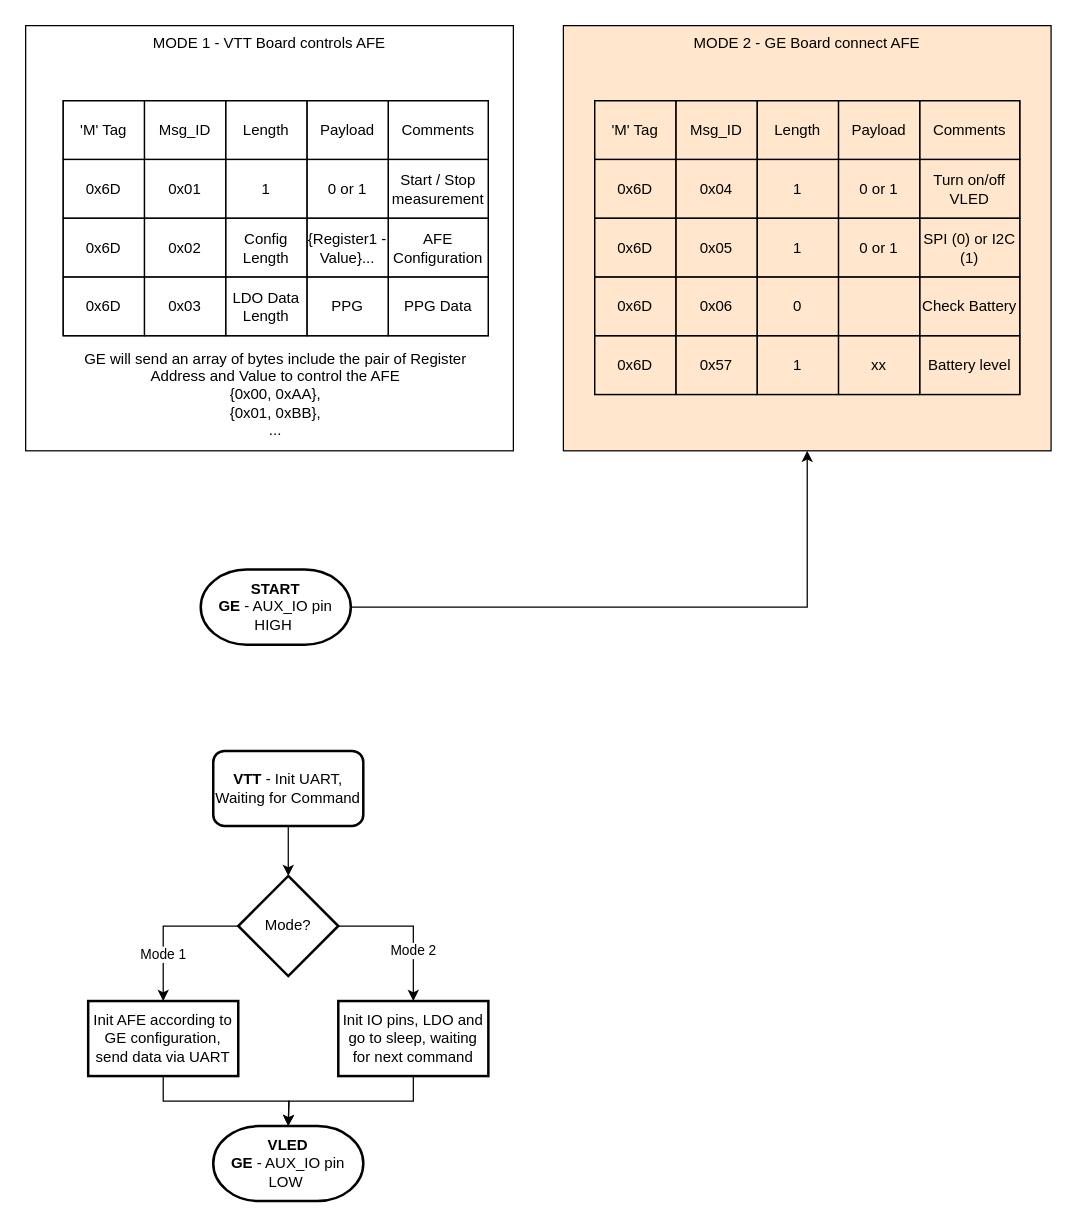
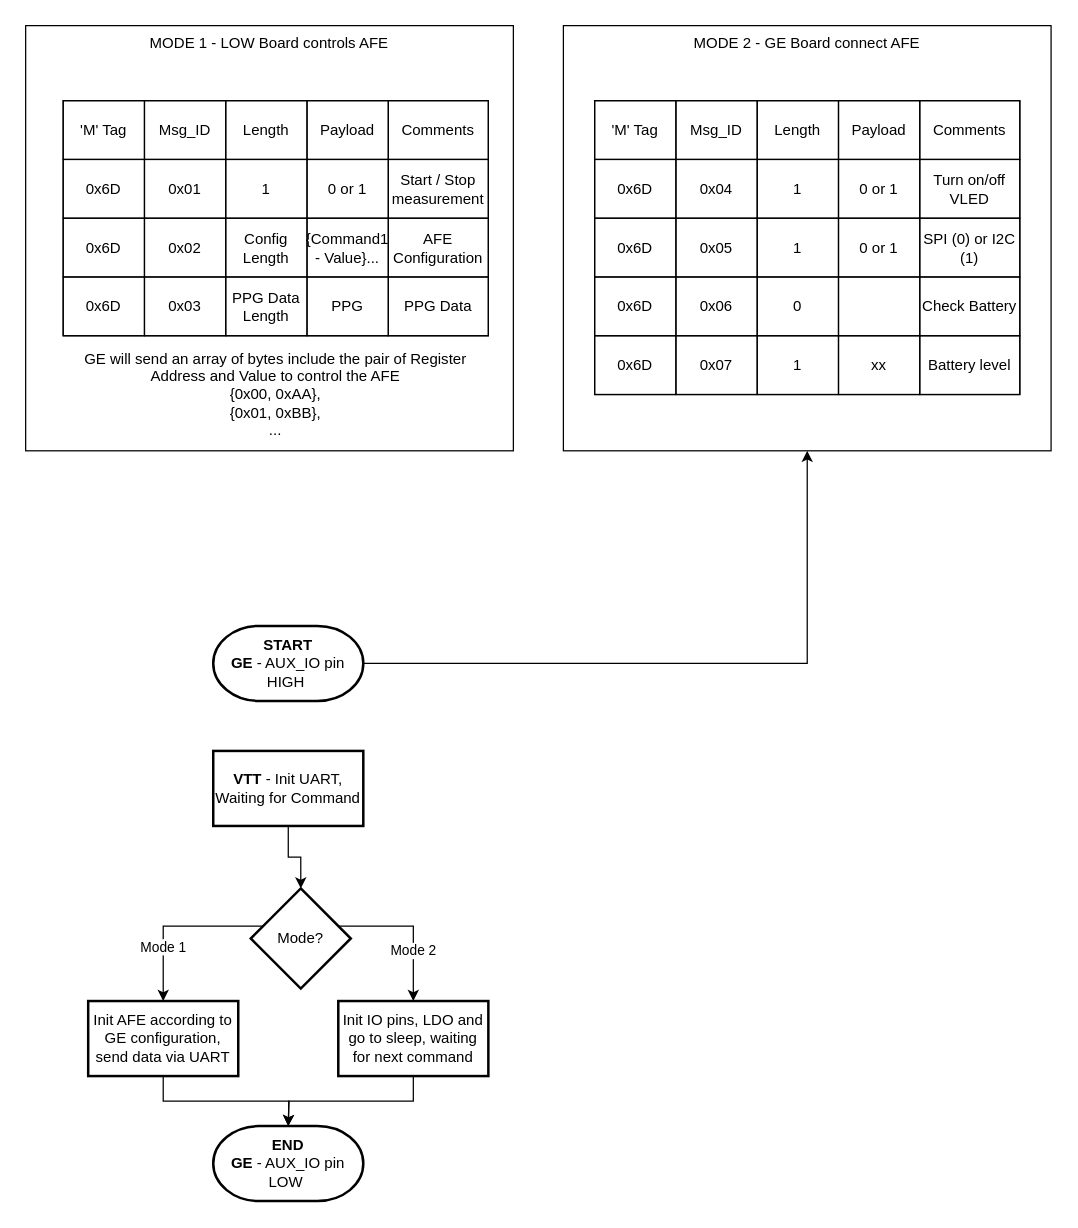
  <mxCell id="0" />
  <mxCell id="1" parent="0" />
- <mxCell id="2" value="MODE 1 - VTT Board controls AFE" style="rounded=0;whiteSpace=wrap;html=1;verticalAlign=top;" vertex="1" parent="1"><mxGeometry x="20" y="20" width="390" height="340" as="geometry" /></mxCell>
- <mxCell id="3" value="MODE 2 - GE Board connect AFE" style="rounded=0;whiteSpace=wrap;html=1;verticalAlign=top;fillColor=#ffe6cc;" vertex="1" parent="1"><mxGeometry x="450" y="20" width="390" height="340" as="geometry" /></mxCell>
+ <mxCell id="2" value="MODE 1 - LOW Board controls AFE" style="rounded=0;whiteSpace=wrap;html=1;verticalAlign=top;" vertex="1" parent="1"><mxGeometry x="20" y="20" width="390" height="340" as="geometry" /></mxCell>
+ <mxCell id="3" value="MODE 2 - GE Board connect AFE" style="rounded=0;whiteSpace=wrap;html=1;verticalAlign=top;" vertex="1" parent="1"><mxGeometry x="450" y="20" width="390" height="340" as="geometry" /></mxCell>
  <mxCell id="4" value="" style="childLayout=tableLayout;recursiveResize=0;shadow=0;fillColor=none;" vertex="1" parent="1"><mxGeometry x="50" y="80" width="340" height="188" as="geometry" /></mxCell>
  <mxCell id="5" value="" style="shape=tableRow;horizontal=0;startSize=0;swimlaneHead=0;swimlaneBody=0;top=0;left=0;bottom=0;right=0;dropTarget=0;collapsible=0;recursiveResize=0;expand=0;fontStyle=0;fillColor=none;strokeColor=inherit;" vertex="1" parent="4"><mxGeometry width="340" height="47" as="geometry" /></mxCell>
  <mxCell id="6" value="'M' Tag" style="connectable=0;recursiveResize=0;strokeColor=inherit;fillColor=none;align=center;whiteSpace=wrap;html=1;" vertex="1" parent="5"><mxGeometry width="65" height="47" as="geometry"><mxRectangle width="65" height="47" as="alternateBounds" /></mxGeometry></mxCell>
  <mxCell id="7" value="Msg_ID" style="connectable=0;recursiveResize=0;strokeColor=inherit;fillColor=none;align=center;whiteSpace=wrap;html=1;" vertex="1" parent="5"><mxGeometry x="65" width="65" height="47" as="geometry"><mxRectangle width="65" height="47" as="alternateBounds" /></mxGeometry></mxCell>
  <mxCell id="8" value="Length" style="connectable=0;recursiveResize=0;strokeColor=inherit;fillColor=none;align=center;whiteSpace=wrap;html=1;" vertex="1" parent="5"><mxGeometry x="130" width="65" height="47" as="geometry"><mxRectangle width="65" height="47" as="alternateBounds" /></mxGeometry></mxCell>
  <mxCell id="9" value="Payload" style="connectable=0;recursiveResize=0;strokeColor=inherit;fillColor=none;align=center;whiteSpace=wrap;html=1;" vertex="1" parent="5"><mxGeometry x="195" width="65" height="47" as="geometry"><mxRectangle width="65" height="47" as="alternateBounds" /></mxGeometry></mxCell>
  <mxCell id="10" value="Comments" style="connectable=0;recursiveResize=0;strokeColor=inherit;fillColor=none;align=center;whiteSpace=wrap;html=1;" vertex="1" parent="5"><mxGeometry x="260" width="80" height="47" as="geometry"><mxRectangle width="80" height="47" as="alternateBounds" /></mxGeometry></mxCell>
  <mxCell id="11" value="" style="shape=tableRow;horizontal=0;startSize=0;swimlaneHead=0;swimlaneBody=0;top=0;left=0;bottom=0;right=0;dropTarget=0;collapsible=0;recursiveResize=0;expand=0;fontStyle=0;fillColor=none;strokeColor=inherit;" vertex="1" parent="4"><mxGeometry y="47" width="340" height="47" as="geometry" /></mxCell>
  <mxCell id="12" value="0x6D" style="connectable=0;recursiveResize=0;strokeColor=inherit;fillColor=none;align=center;whiteSpace=wrap;html=1;" vertex="1" parent="11"><mxGeometry width="65" height="47" as="geometry"><mxRectangle width="65" height="47" as="alternateBounds" /></mxGeometry></mxCell>
  <mxCell id="13" value="0x01" style="connectable=0;recursiveResize=0;strokeColor=inherit;fillColor=none;align=center;whiteSpace=wrap;html=1;" vertex="1" parent="11"><mxGeometry x="65" width="65" height="47" as="geometry"><mxRectangle width="65" height="47" as="alternateBounds" /></mxGeometry></mxCell>
  <mxCell id="14" value="1" style="connectable=0;recursiveResize=0;strokeColor=inherit;fillColor=none;align=center;whiteSpace=wrap;html=1;" vertex="1" parent="11"><mxGeometry x="130" width="65" height="47" as="geometry"><mxRectangle width="65" height="47" as="alternateBounds" /></mxGeometry></mxCell>
  <mxCell id="15" value="0 or 1" style="connectable=0;recursiveResize=0;strokeColor=inherit;fillColor=none;align=center;whiteSpace=wrap;html=1;" vertex="1" parent="11"><mxGeometry x="195" width="65" height="47" as="geometry"><mxRectangle width="65" height="47" as="alternateBounds" /></mxGeometry></mxCell>
  <mxCell id="16" value="Start / Stop measurement" style="connectable=0;recursiveResize=0;strokeColor=inherit;fillColor=none;align=center;whiteSpace=wrap;html=1;" vertex="1" parent="11"><mxGeometry x="260" width="80" height="47" as="geometry"><mxRectangle width="80" height="47" as="alternateBounds" /></mxGeometry></mxCell>
  <mxCell id="17" value="" style="shape=tableRow;horizontal=0;startSize=0;swimlaneHead=0;swimlaneBody=0;top=0;left=0;bottom=0;right=0;dropTarget=0;collapsible=0;recursiveResize=0;expand=0;fontStyle=0;fillColor=none;strokeColor=inherit;" vertex="1" parent="4"><mxGeometry y="94" width="340" height="47" as="geometry" /></mxCell>
  <mxCell id="18" value="0x6D" style="connectable=0;recursiveResize=0;strokeColor=inherit;fillColor=none;align=center;whiteSpace=wrap;html=1;" vertex="1" parent="17"><mxGeometry width="65" height="47" as="geometry"><mxRectangle width="65" height="47" as="alternateBounds" /></mxGeometry></mxCell>
  <mxCell id="19" value="0x02" style="connectable=0;recursiveResize=0;strokeColor=inherit;fillColor=none;align=center;whiteSpace=wrap;html=1;" vertex="1" parent="17"><mxGeometry x="65" width="65" height="47" as="geometry"><mxRectangle width="65" height="47" as="alternateBounds" /></mxGeometry></mxCell>
  <mxCell id="20" value="Config Length" style="connectable=0;recursiveResize=0;strokeColor=inherit;fillColor=none;align=center;whiteSpace=wrap;html=1;" vertex="1" parent="17"><mxGeometry x="130" width="65" height="47" as="geometry"><mxRectangle width="65" height="47" as="alternateBounds" /></mxGeometry></mxCell>
- <mxCell id="21" value="{Register1 - Value}..." style="connectable=0;recursiveResize=0;strokeColor=inherit;fillColor=none;align=center;whiteSpace=wrap;html=1;" vertex="1" parent="17"><mxGeometry x="195" width="65" height="47" as="geometry"><mxRectangle width="65" height="47" as="alternateBounds" /></mxGeometry></mxCell>
+ <mxCell id="21" value="{Command1 - Value}..." style="connectable=0;recursiveResize=0;strokeColor=inherit;fillColor=none;align=center;whiteSpace=wrap;html=1;" vertex="1" parent="17"><mxGeometry x="195" width="65" height="47" as="geometry"><mxRectangle width="65" height="47" as="alternateBounds" /></mxGeometry></mxCell>
  <mxCell id="22" value="AFE Configuration" style="connectable=0;recursiveResize=0;strokeColor=inherit;fillColor=none;align=center;whiteSpace=wrap;html=1;" vertex="1" parent="17"><mxGeometry x="260" width="80" height="47" as="geometry"><mxRectangle width="80" height="47" as="alternateBounds" /></mxGeometry></mxCell>
  <mxCell id="23" value="" style="shape=tableRow;horizontal=0;startSize=0;swimlaneHead=0;swimlaneBody=0;top=0;left=0;bottom=0;right=0;dropTarget=0;collapsible=0;recursiveResize=0;expand=0;fontStyle=0;fillColor=none;strokeColor=inherit;" vertex="1" parent="4"><mxGeometry y="141" width="340" height="47" as="geometry" /></mxCell>
  <mxCell id="24" value="0x6D" style="connectable=0;recursiveResize=0;strokeColor=inherit;fillColor=none;align=center;whiteSpace=wrap;html=1;" vertex="1" parent="23"><mxGeometry width="65" height="47" as="geometry"><mxRectangle width="65" height="47" as="alternateBounds" /></mxGeometry></mxCell>
  <mxCell id="25" value="0x03" style="connectable=0;recursiveResize=0;strokeColor=inherit;fillColor=none;align=center;whiteSpace=wrap;html=1;" vertex="1" parent="23"><mxGeometry x="65" width="65" height="47" as="geometry"><mxRectangle width="65" height="47" as="alternateBounds" /></mxGeometry></mxCell>
- <mxCell id="26" value="LDO Data Length" style="connectable=0;recursiveResize=0;strokeColor=inherit;fillColor=none;align=center;whiteSpace=wrap;html=1;" vertex="1" parent="23"><mxGeometry x="130" width="65" height="47" as="geometry"><mxRectangle width="65" height="47" as="alternateBounds" /></mxGeometry></mxCell>
+ <mxCell id="26" value="PPG Data Length" style="connectable=0;recursiveResize=0;strokeColor=inherit;fillColor=none;align=center;whiteSpace=wrap;html=1;" vertex="1" parent="23"><mxGeometry x="130" width="65" height="47" as="geometry"><mxRectangle width="65" height="47" as="alternateBounds" /></mxGeometry></mxCell>
  <mxCell id="27" value="PPG" style="connectable=0;recursiveResize=0;strokeColor=inherit;fillColor=none;align=center;whiteSpace=wrap;html=1;" vertex="1" parent="23"><mxGeometry x="195" width="65" height="47" as="geometry"><mxRectangle width="65" height="47" as="alternateBounds" /></mxGeometry></mxCell>
  <mxCell id="28" value="PPG Data" style="connectable=0;recursiveResize=0;strokeColor=inherit;fillColor=none;align=center;whiteSpace=wrap;html=1;" vertex="1" parent="23"><mxGeometry x="260" width="80" height="47" as="geometry"><mxRectangle width="80" height="47" as="alternateBounds" /></mxGeometry></mxCell>
  <mxCell id="29" value="" style="edgeStyle=orthogonalEdgeStyle;rounded=0;orthogonalLoop=1;jettySize=auto;html=1;" edge="1" parent="1" source="30" target="3"><mxGeometry relative="1" as="geometry" /></mxCell>
- <mxCell id="30" value="&lt;b&gt;START&lt;/b&gt;&lt;div&gt;&lt;b&gt;GE &lt;/b&gt;- AUX_IO pin HIGH&amp;nbsp;&lt;/div&gt;" style="strokeWidth=2;html=1;shape=mxgraph.flowchart.terminator;whiteSpace=wrap;" vertex="1" parent="1"><mxGeometry x="160" y="455" width="120" height="60" as="geometry" /></mxCell>
+ <mxCell id="30" value="&lt;b&gt;START&lt;/b&gt;&lt;div&gt;&lt;b&gt;GE &lt;/b&gt;- AUX_IO pin HIGH&amp;nbsp;&lt;/div&gt;" style="strokeWidth=2;html=1;shape=mxgraph.flowchart.terminator;whiteSpace=wrap;" vertex="1" parent="1"><mxGeometry x="170" y="500" width="120" height="60" as="geometry" /></mxCell>
  <mxCell id="31" value="" style="edgeStyle=orthogonalEdgeStyle;rounded=0;orthogonalLoop=1;jettySize=auto;html=1;" edge="1" parent="1" source="32" target="35"><mxGeometry relative="1" as="geometry" /></mxCell>
- <mxCell id="32" value="&lt;b&gt;VTT &lt;/b&gt;- Init UART, Waiting for Command" style="whiteSpace=wrap;html=1;strokeWidth=2;rounded=1;" vertex="1" parent="1"><mxGeometry x="170" y="600" width="120" height="60" as="geometry" /></mxCell>
+ <mxCell id="32" value="&lt;b&gt;VTT &lt;/b&gt;- Init UART, Waiting for Command" style="whiteSpace=wrap;html=1;strokeWidth=2;" vertex="1" parent="1"><mxGeometry x="170" y="600" width="120" height="60" as="geometry" /></mxCell>
  <mxCell id="33" value="Mode 1" style="edgeStyle=orthogonalEdgeStyle;rounded=0;orthogonalLoop=1;jettySize=auto;html=1;" edge="1" parent="1" source="35" target="37"><mxGeometry x="0.385" relative="1" as="geometry"><Array as="points"><mxPoint x="130" y="740" /></Array><mxPoint as="offset" /></mxGeometry></mxCell>
  <mxCell id="34" value="Mode 2" style="edgeStyle=orthogonalEdgeStyle;rounded=0;orthogonalLoop=1;jettySize=auto;html=1;" edge="1" parent="1" source="35" target="39"><mxGeometry x="0.333" relative="1" as="geometry"><Array as="points"><mxPoint x="330" y="740" /></Array><mxPoint as="offset" /></mxGeometry></mxCell>
- <mxCell id="35" value="Mode?" style="rhombus;whiteSpace=wrap;html=1;strokeWidth=2;" vertex="1" parent="1"><mxGeometry x="190" y="700" width="80" height="80" as="geometry" /></mxCell>
+ <mxCell id="35" value="Mode?" style="rhombus;whiteSpace=wrap;html=1;strokeWidth=2;" vertex="1" parent="1"><mxGeometry x="200" y="710" width="80" height="80" as="geometry" /></mxCell>
  <mxCell id="36" style="edgeStyle=orthogonalEdgeStyle;rounded=0;orthogonalLoop=1;jettySize=auto;html=1;exitX=0.5;exitY=1;exitDx=0;exitDy=0;" edge="1" parent="1" source="37"><mxGeometry relative="1" as="geometry"><mxPoint x="230" y="900" as="targetPoint" /></mxGeometry></mxCell>
  <mxCell id="37" value="Init AFE according to GE configuration, send data via UART" style="whiteSpace=wrap;html=1;strokeWidth=2;" vertex="1" parent="1"><mxGeometry x="70" y="800" width="120" height="60" as="geometry" /></mxCell>
  <mxCell id="38" style="edgeStyle=orthogonalEdgeStyle;rounded=0;orthogonalLoop=1;jettySize=auto;html=1;exitX=0.5;exitY=1;exitDx=0;exitDy=0;" edge="1" parent="1" source="39"><mxGeometry relative="1" as="geometry"><mxPoint x="230" y="900" as="targetPoint" /></mxGeometry></mxCell>
  <mxCell id="39" value="Init IO pins, LDO and go to sleep, waiting for next command" style="whiteSpace=wrap;html=1;strokeWidth=2;" vertex="1" parent="1"><mxGeometry x="270" y="800" width="120" height="60" as="geometry" /></mxCell>
- <mxCell id="40" value="&lt;b&gt;VLED&lt;/b&gt;&lt;div&gt;&lt;b&gt;GE &lt;/b&gt;- AUX_IO pin LOW&amp;nbsp;&lt;/div&gt;" style="strokeWidth=2;html=1;shape=mxgraph.flowchart.terminator;whiteSpace=wrap;" vertex="1" parent="1"><mxGeometry x="170" y="900" width="120" height="60" as="geometry" /></mxCell>
+ <mxCell id="40" value="&lt;b&gt;END&lt;/b&gt;&lt;div&gt;&lt;b&gt;GE &lt;/b&gt;- AUX_IO pin LOW&amp;nbsp;&lt;/div&gt;" style="strokeWidth=2;html=1;shape=mxgraph.flowchart.terminator;whiteSpace=wrap;" vertex="1" parent="1"><mxGeometry x="170" y="900" width="120" height="60" as="geometry" /></mxCell>
  <mxCell id="41" value="GE will send an array of bytes include the pair of Register Address and Value to control the AFE&lt;div&gt;{0x00, 0xAA},&lt;/div&gt;&lt;div&gt;{0x01, 0xBB},&lt;/div&gt;&lt;div&gt;...&lt;/div&gt;" style="text;strokeColor=none;align=center;fillColor=none;html=1;verticalAlign=middle;whiteSpace=wrap;rounded=0;" vertex="1" parent="1"><mxGeometry x="50" y="280" width="340" height="70" as="geometry" /></mxCell>
  <mxCell id="42" value="" style="childLayout=tableLayout;recursiveResize=0;shadow=0;fillColor=none;" vertex="1" parent="1"><mxGeometry x="475" y="80" width="340" height="235" as="geometry" /></mxCell>
  <mxCell id="43" value="" style="shape=tableRow;horizontal=0;startSize=0;swimlaneHead=0;swimlaneBody=0;top=0;left=0;bottom=0;right=0;dropTarget=0;collapsible=0;recursiveResize=0;expand=0;fontStyle=0;fillColor=none;strokeColor=inherit;" vertex="1" parent="42"><mxGeometry width="340" height="47" as="geometry" /></mxCell>
  <mxCell id="44" value="'M' Tag" style="connectable=0;recursiveResize=0;strokeColor=inherit;fillColor=none;align=center;whiteSpace=wrap;html=1;" vertex="1" parent="43"><mxGeometry width="65" height="47" as="geometry"><mxRectangle width="65" height="47" as="alternateBounds" /></mxGeometry></mxCell>
  <mxCell id="45" value="Msg_ID" style="connectable=0;recursiveResize=0;strokeColor=inherit;fillColor=none;align=center;whiteSpace=wrap;html=1;" vertex="1" parent="43"><mxGeometry x="65" width="65" height="47" as="geometry"><mxRectangle width="65" height="47" as="alternateBounds" /></mxGeometry></mxCell>
  <mxCell id="46" value="Length" style="connectable=0;recursiveResize=0;strokeColor=inherit;fillColor=none;align=center;whiteSpace=wrap;html=1;" vertex="1" parent="43"><mxGeometry x="130" width="65" height="47" as="geometry"><mxRectangle width="65" height="47" as="alternateBounds" /></mxGeometry></mxCell>
  <mxCell id="47" value="Payload" style="connectable=0;recursiveResize=0;strokeColor=inherit;fillColor=none;align=center;whiteSpace=wrap;html=1;" vertex="1" parent="43"><mxGeometry x="195" width="65" height="47" as="geometry"><mxRectangle width="65" height="47" as="alternateBounds" /></mxGeometry></mxCell>
  <mxCell id="48" value="Comments" style="connectable=0;recursiveResize=0;strokeColor=inherit;fillColor=none;align=center;whiteSpace=wrap;html=1;" vertex="1" parent="43"><mxGeometry x="260" width="80" height="47" as="geometry"><mxRectangle width="80" height="47" as="alternateBounds" /></mxGeometry></mxCell>
  <mxCell id="49" value="" style="shape=tableRow;horizontal=0;startSize=0;swimlaneHead=0;swimlaneBody=0;top=0;left=0;bottom=0;right=0;dropTarget=0;collapsible=0;recursiveResize=0;expand=0;fontStyle=0;fillColor=none;strokeColor=inherit;" vertex="1" parent="42"><mxGeometry y="47" width="340" height="47" as="geometry" /></mxCell>
  <mxCell id="50" value="0x6D" style="connectable=0;recursiveResize=0;strokeColor=inherit;fillColor=none;align=center;whiteSpace=wrap;html=1;" vertex="1" parent="49"><mxGeometry width="65" height="47" as="geometry"><mxRectangle width="65" height="47" as="alternateBounds" /></mxGeometry></mxCell>
  <mxCell id="51" value="0x04" style="connectable=0;recursiveResize=0;strokeColor=inherit;fillColor=none;align=center;whiteSpace=wrap;html=1;" vertex="1" parent="49"><mxGeometry x="65" width="65" height="47" as="geometry"><mxRectangle width="65" height="47" as="alternateBounds" /></mxGeometry></mxCell>
  <mxCell id="52" value="1" style="connectable=0;recursiveResize=0;strokeColor=inherit;fillColor=none;align=center;whiteSpace=wrap;html=1;" vertex="1" parent="49"><mxGeometry x="130" width="65" height="47" as="geometry"><mxRectangle width="65" height="47" as="alternateBounds" /></mxGeometry></mxCell>
  <mxCell id="53" value="0 or 1" style="connectable=0;recursiveResize=0;strokeColor=inherit;fillColor=none;align=center;whiteSpace=wrap;html=1;" vertex="1" parent="49"><mxGeometry x="195" width="65" height="47" as="geometry"><mxRectangle width="65" height="47" as="alternateBounds" /></mxGeometry></mxCell>
  <mxCell id="54" value="Turn on/off VLED" style="connectable=0;recursiveResize=0;strokeColor=inherit;fillColor=none;align=center;whiteSpace=wrap;html=1;" vertex="1" parent="49"><mxGeometry x="260" width="80" height="47" as="geometry"><mxRectangle width="80" height="47" as="alternateBounds" /></mxGeometry></mxCell>
  <mxCell id="55" value="" style="shape=tableRow;horizontal=0;startSize=0;swimlaneHead=0;swimlaneBody=0;top=0;left=0;bottom=0;right=0;dropTarget=0;collapsible=0;recursiveResize=0;expand=0;fontStyle=0;fillColor=none;strokeColor=inherit;" vertex="1" parent="42"><mxGeometry y="94" width="340" height="47" as="geometry" /></mxCell>
  <mxCell id="56" value="0x6D" style="connectable=0;recursiveResize=0;strokeColor=inherit;fillColor=none;align=center;whiteSpace=wrap;html=1;" vertex="1" parent="55"><mxGeometry width="65" height="47" as="geometry"><mxRectangle width="65" height="47" as="alternateBounds" /></mxGeometry></mxCell>
  <mxCell id="57" value="0x05" style="connectable=0;recursiveResize=0;strokeColor=inherit;fillColor=none;align=center;whiteSpace=wrap;html=1;" vertex="1" parent="55"><mxGeometry x="65" width="65" height="47" as="geometry"><mxRectangle width="65" height="47" as="alternateBounds" /></mxGeometry></mxCell>
  <mxCell id="58" value="1" style="connectable=0;recursiveResize=0;strokeColor=inherit;fillColor=none;align=center;whiteSpace=wrap;html=1;" vertex="1" parent="55"><mxGeometry x="130" width="65" height="47" as="geometry"><mxRectangle width="65" height="47" as="alternateBounds" /></mxGeometry></mxCell>
  <mxCell id="59" value="0 or 1" style="connectable=0;recursiveResize=0;strokeColor=inherit;fillColor=none;align=center;whiteSpace=wrap;html=1;" vertex="1" parent="55"><mxGeometry x="195" width="65" height="47" as="geometry"><mxRectangle width="65" height="47" as="alternateBounds" /></mxGeometry></mxCell>
  <mxCell id="60" value="SPI (0) or I2C (1)" style="connectable=0;recursiveResize=0;strokeColor=inherit;fillColor=none;align=center;whiteSpace=wrap;html=1;" vertex="1" parent="55"><mxGeometry x="260" width="80" height="47" as="geometry"><mxRectangle width="80" height="47" as="alternateBounds" /></mxGeometry></mxCell>
  <mxCell id="61" value="" style="shape=tableRow;horizontal=0;startSize=0;swimlaneHead=0;swimlaneBody=0;top=0;left=0;bottom=0;right=0;dropTarget=0;collapsible=0;recursiveResize=0;expand=0;fontStyle=0;fillColor=none;strokeColor=inherit;" vertex="1" parent="42"><mxGeometry y="141" width="340" height="47" as="geometry" /></mxCell>
  <mxCell id="62" value="0x6D" style="connectable=0;recursiveResize=0;strokeColor=inherit;fillColor=none;align=center;whiteSpace=wrap;html=1;" vertex="1" parent="61"><mxGeometry width="65" height="47" as="geometry"><mxRectangle width="65" height="47" as="alternateBounds" /></mxGeometry></mxCell>
  <mxCell id="63" value="0x06" style="connectable=0;recursiveResize=0;strokeColor=inherit;fillColor=none;align=center;whiteSpace=wrap;html=1;" vertex="1" parent="61"><mxGeometry x="65" width="65" height="47" as="geometry"><mxRectangle width="65" height="47" as="alternateBounds" /></mxGeometry></mxCell>
  <mxCell id="64" value="0" style="connectable=0;recursiveResize=0;strokeColor=inherit;fillColor=none;align=center;whiteSpace=wrap;html=1;" vertex="1" parent="61"><mxGeometry x="130" width="65" height="47" as="geometry"><mxRectangle width="65" height="47" as="alternateBounds" /></mxGeometry></mxCell>
  <mxCell id="65" value="" style="connectable=0;recursiveResize=0;strokeColor=inherit;fillColor=none;align=center;whiteSpace=wrap;html=1;" vertex="1" parent="61"><mxGeometry x="195" width="65" height="47" as="geometry"><mxRectangle width="65" height="47" as="alternateBounds" /></mxGeometry></mxCell>
  <mxCell id="66" value="Check Battery" style="connectable=0;recursiveResize=0;strokeColor=inherit;fillColor=none;align=center;whiteSpace=wrap;html=1;" vertex="1" parent="61"><mxGeometry x="260" width="80" height="47" as="geometry"><mxRectangle width="80" height="47" as="alternateBounds" /></mxGeometry></mxCell>
  <mxCell id="67" style="shape=tableRow;horizontal=0;startSize=0;swimlaneHead=0;swimlaneBody=0;top=0;left=0;bottom=0;right=0;dropTarget=0;collapsible=0;recursiveResize=0;expand=0;fontStyle=0;fillColor=none;strokeColor=inherit;" vertex="1" parent="42"><mxGeometry y="188" width="340" height="47" as="geometry" /></mxCell>
  <mxCell id="68" value="0x6D" style="connectable=0;recursiveResize=0;strokeColor=inherit;fillColor=none;align=center;whiteSpace=wrap;html=1;" vertex="1" parent="67"><mxGeometry width="65" height="47" as="geometry"><mxRectangle width="65" height="47" as="alternateBounds" /></mxGeometry></mxCell>
- <mxCell id="69" value="0x57" style="connectable=0;recursiveResize=0;strokeColor=inherit;fillColor=none;align=center;whiteSpace=wrap;html=1;" vertex="1" parent="67"><mxGeometry x="65" width="65" height="47" as="geometry"><mxRectangle width="65" height="47" as="alternateBounds" /></mxGeometry></mxCell>
+ <mxCell id="69" value="0x07" style="connectable=0;recursiveResize=0;strokeColor=inherit;fillColor=none;align=center;whiteSpace=wrap;html=1;" vertex="1" parent="67"><mxGeometry x="65" width="65" height="47" as="geometry"><mxRectangle width="65" height="47" as="alternateBounds" /></mxGeometry></mxCell>
  <mxCell id="70" value="1" style="connectable=0;recursiveResize=0;strokeColor=inherit;fillColor=none;align=center;whiteSpace=wrap;html=1;" vertex="1" parent="67"><mxGeometry x="130" width="65" height="47" as="geometry"><mxRectangle width="65" height="47" as="alternateBounds" /></mxGeometry></mxCell>
  <mxCell id="71" value="xx" style="connectable=0;recursiveResize=0;strokeColor=inherit;fillColor=none;align=center;whiteSpace=wrap;html=1;" vertex="1" parent="67"><mxGeometry x="195" width="65" height="47" as="geometry"><mxRectangle width="65" height="47" as="alternateBounds" /></mxGeometry></mxCell>
  <mxCell id="72" value="Battery level" style="connectable=0;recursiveResize=0;strokeColor=inherit;fillColor=none;align=center;whiteSpace=wrap;html=1;" vertex="1" parent="67"><mxGeometry x="260" width="80" height="47" as="geometry"><mxRectangle width="80" height="47" as="alternateBounds" /></mxGeometry></mxCell>
